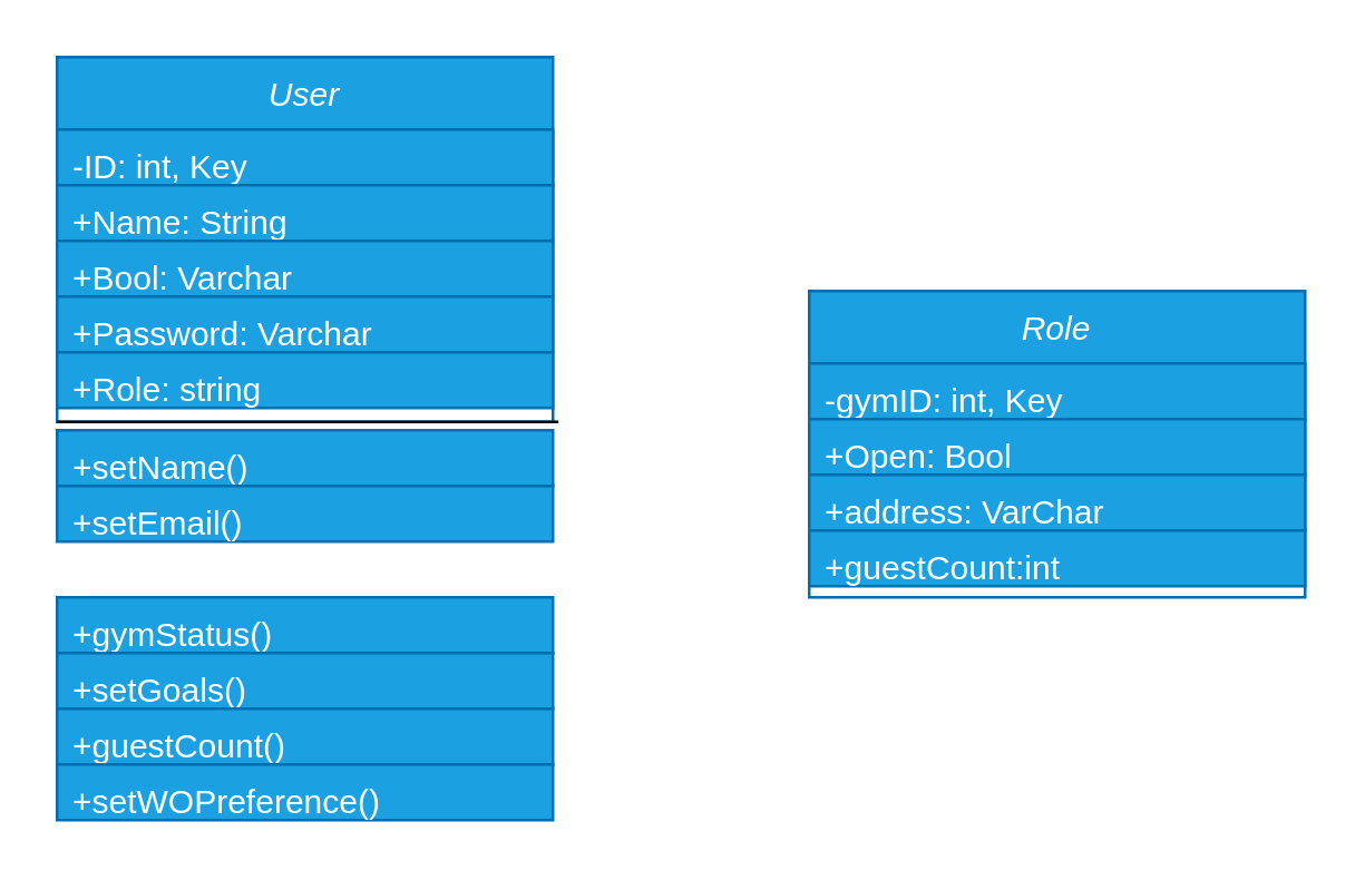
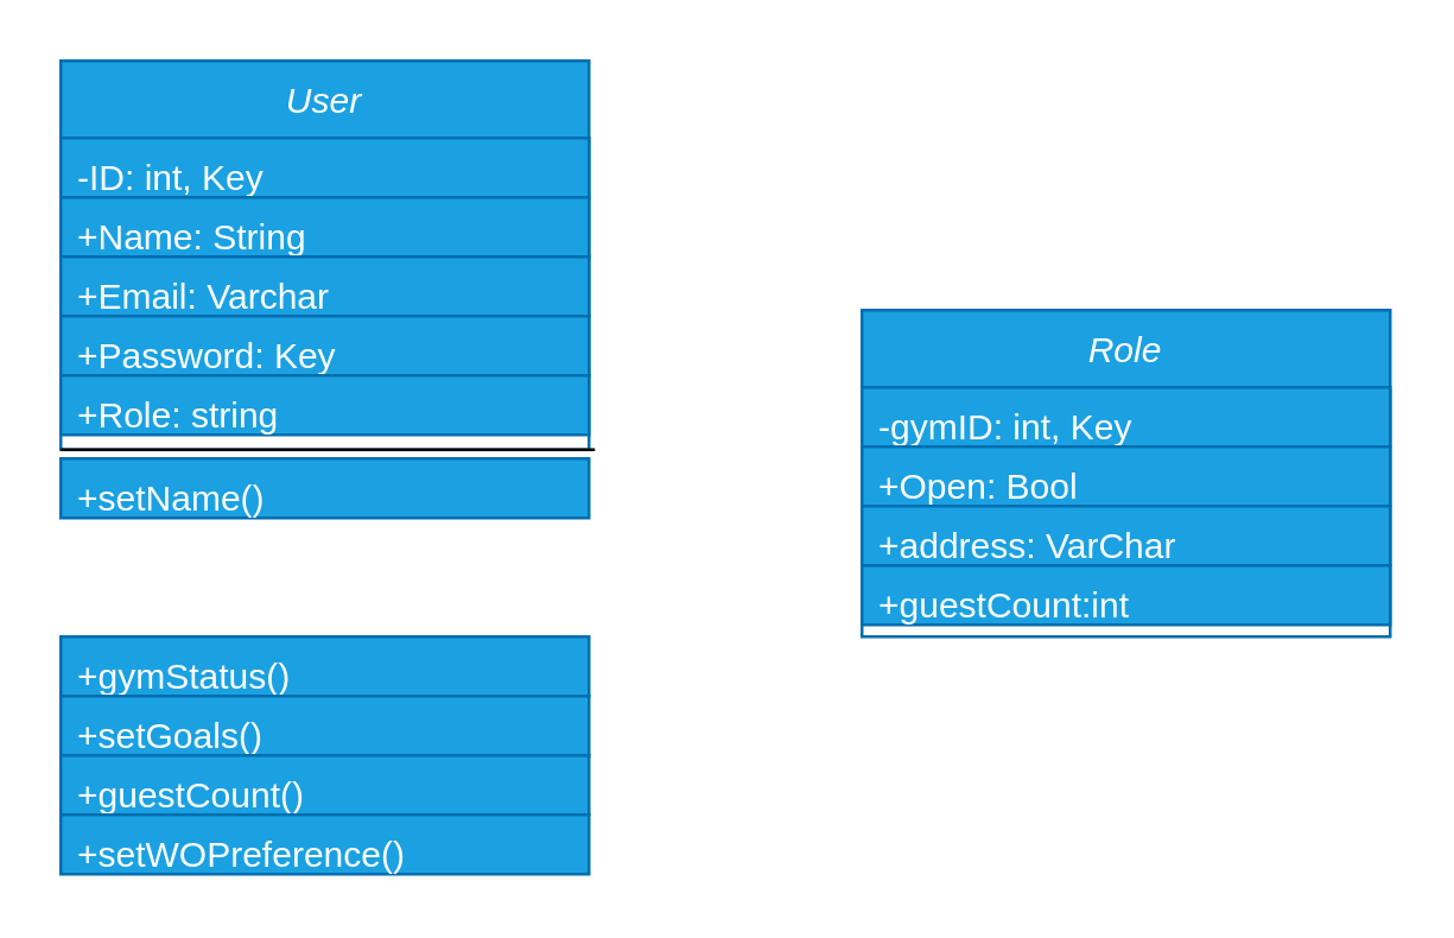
  <mxCell id="0" />
  <mxCell id="1" parent="0" />
  <mxCell id="2" value="User" style="swimlane;fontStyle=2;align=center;verticalAlign=top;childLayout=stackLayout;horizontal=1;startSize=26;horizontalStack=0;resizeParent=1;resizeLast=0;collapsible=1;marginBottom=0;rounded=0;shadow=0;strokeWidth=1;fillColor=#1ba1e2;fontColor=#ffffff;strokeColor=#006EAF;" vertex="1" parent="1"><mxGeometry x="20" y="20" width="178" height="131" as="geometry"><mxRectangle x="230" y="140" width="160" height="26" as="alternateBounds" /></mxGeometry></mxCell>
  <mxCell id="3" value="-ID: int, Key" style="text;align=left;verticalAlign=top;spacingLeft=4;spacingRight=4;overflow=hidden;rotatable=0;points=[[0,0.5],[1,0.5]];portConstraint=eastwest;rounded=0;shadow=0;html=0;fillColor=#1ba1e2;fontColor=#ffffff;strokeColor=#006EAF;" vertex="1" parent="2"><mxGeometry y="26" width="178" height="20" as="geometry" /></mxCell>
  <mxCell id="4" value="+Name: String" style="text;align=left;verticalAlign=top;spacingLeft=4;spacingRight=4;overflow=hidden;rotatable=0;points=[[0,0.5],[1,0.5]];portConstraint=eastwest;fillColor=#1ba1e2;fontColor=#ffffff;strokeColor=#006EAF;" vertex="1" parent="2"><mxGeometry y="46" width="178" height="20" as="geometry" /></mxCell>
- <mxCell id="5" value="+Bool: Varchar " style="text;align=left;verticalAlign=top;spacingLeft=4;spacingRight=4;overflow=hidden;rotatable=0;points=[[0,0.5],[1,0.5]];portConstraint=eastwest;rounded=0;shadow=0;html=0;fillColor=#1ba1e2;fontColor=#ffffff;strokeColor=#006EAF;" vertex="1" parent="2"><mxGeometry y="66" width="178" height="20" as="geometry" /></mxCell>
- <mxCell id="6" value="+Password: Varchar" style="text;align=left;verticalAlign=top;spacingLeft=4;spacingRight=4;overflow=hidden;rotatable=0;points=[[0,0.5],[1,0.5]];portConstraint=eastwest;rounded=0;shadow=0;html=0;fillColor=#1ba1e2;fontColor=#ffffff;strokeColor=#006EAF;" vertex="1" parent="2"><mxGeometry y="86" width="178" height="20" as="geometry" /></mxCell>
+ <mxCell id="5" value="+Email: Varchar " style="text;align=left;verticalAlign=top;spacingLeft=4;spacingRight=4;overflow=hidden;rotatable=0;points=[[0,0.5],[1,0.5]];portConstraint=eastwest;rounded=0;shadow=0;html=0;fillColor=#1ba1e2;fontColor=#ffffff;strokeColor=#006EAF;" vertex="1" parent="2"><mxGeometry y="66" width="178" height="20" as="geometry" /></mxCell>
+ <mxCell id="6" value="+Password: Key" style="text;align=left;verticalAlign=top;spacingLeft=4;spacingRight=4;overflow=hidden;rotatable=0;points=[[0,0.5],[1,0.5]];portConstraint=eastwest;rounded=0;shadow=0;html=0;fillColor=#1ba1e2;fontColor=#ffffff;strokeColor=#006EAF;" vertex="1" parent="2"><mxGeometry y="86" width="178" height="20" as="geometry" /></mxCell>
  <mxCell id="7" value="+Role: string" style="text;align=left;verticalAlign=top;spacingLeft=4;spacingRight=4;overflow=hidden;rotatable=0;points=[[0,0.5],[1,0.5]];portConstraint=eastwest;fillColor=#1ba1e2;fontColor=#ffffff;strokeColor=#006EAF;" vertex="1" parent="2"><mxGeometry y="106" width="178" height="20" as="geometry" /></mxCell>
  <mxCell id="8" value="Role" style="swimlane;fontStyle=2;align=center;verticalAlign=top;childLayout=stackLayout;horizontal=1;startSize=26;horizontalStack=0;resizeParent=1;resizeLast=0;collapsible=1;marginBottom=0;rounded=0;shadow=0;strokeWidth=1;fillColor=#1ba1e2;fontColor=#ffffff;strokeColor=#006EAF;" vertex="1" parent="1"><mxGeometry x="290" y="104" width="178" height="110" as="geometry"><mxRectangle x="360" y="270" width="160" height="26" as="alternateBounds" /></mxGeometry></mxCell>
  <mxCell id="9" value="-gymID: int, Key" style="text;align=left;verticalAlign=top;spacingLeft=4;spacingRight=4;overflow=hidden;rotatable=0;points=[[0,0.5],[1,0.5]];portConstraint=eastwest;rounded=0;shadow=0;html=0;fillColor=#1ba1e2;fontColor=#ffffff;strokeColor=#006EAF;" vertex="1" parent="8"><mxGeometry y="26" width="178" height="20" as="geometry" /></mxCell>
  <mxCell id="10" value="+Open: Bool" style="text;align=left;verticalAlign=top;spacingLeft=4;spacingRight=4;overflow=hidden;rotatable=0;points=[[0,0.5],[1,0.5]];portConstraint=eastwest;fillColor=#1ba1e2;fontColor=#ffffff;strokeColor=#006EAF;" vertex="1" parent="8"><mxGeometry y="46" width="178" height="20" as="geometry" /></mxCell>
  <mxCell id="11" value="+address: VarChar" style="text;align=left;verticalAlign=top;spacingLeft=4;spacingRight=4;overflow=hidden;rotatable=0;points=[[0,0.5],[1,0.5]];portConstraint=eastwest;rounded=0;shadow=0;html=0;fillColor=#1ba1e2;fontColor=#ffffff;strokeColor=#006EAF;" vertex="1" parent="8"><mxGeometry y="66" width="178" height="20" as="geometry" /></mxCell>
  <mxCell id="12" value="+guestCount:int" style="text;align=left;verticalAlign=top;spacingLeft=4;spacingRight=4;overflow=hidden;rotatable=0;points=[[0,0.5],[1,0.5]];portConstraint=eastwest;rounded=0;shadow=0;html=0;fillColor=#1ba1e2;fontColor=#ffffff;strokeColor=#006EAF;" vertex="1" parent="8"><mxGeometry y="86" width="178" height="20" as="geometry" /></mxCell>
  <mxCell id="13" value="" style="endArrow=none;html=1;rounded=0;" edge="1" parent="1"><mxGeometry width="50" height="50" relative="1" as="geometry"><mxPoint x="20" y="151" as="sourcePoint" /><mxPoint x="200" y="151" as="targetPoint" /></mxGeometry></mxCell>
  <mxCell id="14" value="+setName()" style="text;align=left;verticalAlign=top;spacingLeft=4;spacingRight=4;overflow=hidden;rotatable=0;points=[[0,0.5],[1,0.5]];portConstraint=eastwest;fillColor=#1ba1e2;fontColor=#ffffff;strokeColor=#006EAF;" vertex="1" parent="1"><mxGeometry x="20" y="154" width="178" height="20" as="geometry" /></mxCell>
- <mxCell id="15" value="+setEmail()" style="text;align=left;verticalAlign=top;spacingLeft=4;spacingRight=4;overflow=hidden;rotatable=0;points=[[0,0.5],[1,0.5]];portConstraint=eastwest;fillColor=#1ba1e2;fontColor=#ffffff;strokeColor=#006EAF;" vertex="1" parent="1"><mxGeometry x="20" y="174" width="178" height="20" as="geometry" /></mxCell>
  <mxCell id="16" value="+gymStatus()" style="text;align=left;verticalAlign=top;spacingLeft=4;spacingRight=4;overflow=hidden;rotatable=0;points=[[0,0.5],[1,0.5]];portConstraint=eastwest;fillColor=#1ba1e2;fontColor=#ffffff;strokeColor=#006EAF;" vertex="1" parent="1"><mxGeometry x="20" y="214" width="178" height="20" as="geometry" /></mxCell>
  <mxCell id="17" value="+setGoals()" style="text;align=left;verticalAlign=top;spacingLeft=4;spacingRight=4;overflow=hidden;rotatable=0;points=[[0,0.5],[1,0.5]];portConstraint=eastwest;fillColor=#1ba1e2;fontColor=#ffffff;strokeColor=#006EAF;" vertex="1" parent="1"><mxGeometry x="20" y="234" width="178" height="20" as="geometry" /></mxCell>
  <mxCell id="18" value="+guestCount()" style="text;align=left;verticalAlign=top;spacingLeft=4;spacingRight=4;overflow=hidden;rotatable=0;points=[[0,0.5],[1,0.5]];portConstraint=eastwest;fillColor=#1ba1e2;fontColor=#ffffff;strokeColor=#006EAF;" vertex="1" parent="1"><mxGeometry x="20" y="254" width="178" height="20" as="geometry" /></mxCell>
  <mxCell id="19" value="+setWOPreference()" style="text;align=left;verticalAlign=top;spacingLeft=4;spacingRight=4;overflow=hidden;rotatable=0;points=[[0,0.5],[1,0.5]];portConstraint=eastwest;fillColor=#1ba1e2;fontColor=#ffffff;strokeColor=#006EAF;" vertex="1" parent="1"><mxGeometry x="20" y="274" width="178" height="20" as="geometry" /></mxCell>
